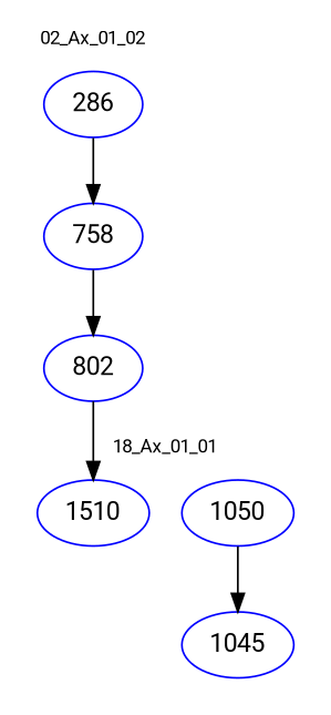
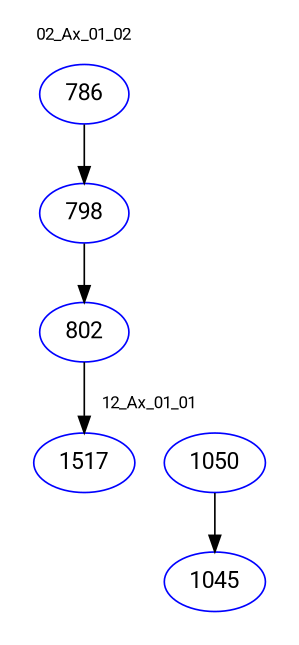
  digraph {
    fontname=Roboto
    node [color=blue fontname=Roboto]
    edge [color=black fontname=Roboto]
-   n1 [label=758]
-   n2 [label=286]
+   n1 [label=798]
+   n2 [label=786]
    n3 [label=802]
    n4 [label=1050]
    n5 [label=1045]
-   n6 [label=1510]
+   n6 [label=1517]
    subgraph cluster_1 {
      color=white
      fontsize=10
      label="02_Ax_01_02"
      n1
      n2
      n3
    }
    subgraph cluster_2 {
      color=white
      fontsize=10
-     label="18_Ax_01_01"
+     label="12_Ax_01_01"
      n4
      n5
      n6
    }
    n1 -> n3
    n2 -> n1
    n3 -> n6
    n4 -> n5
  }
